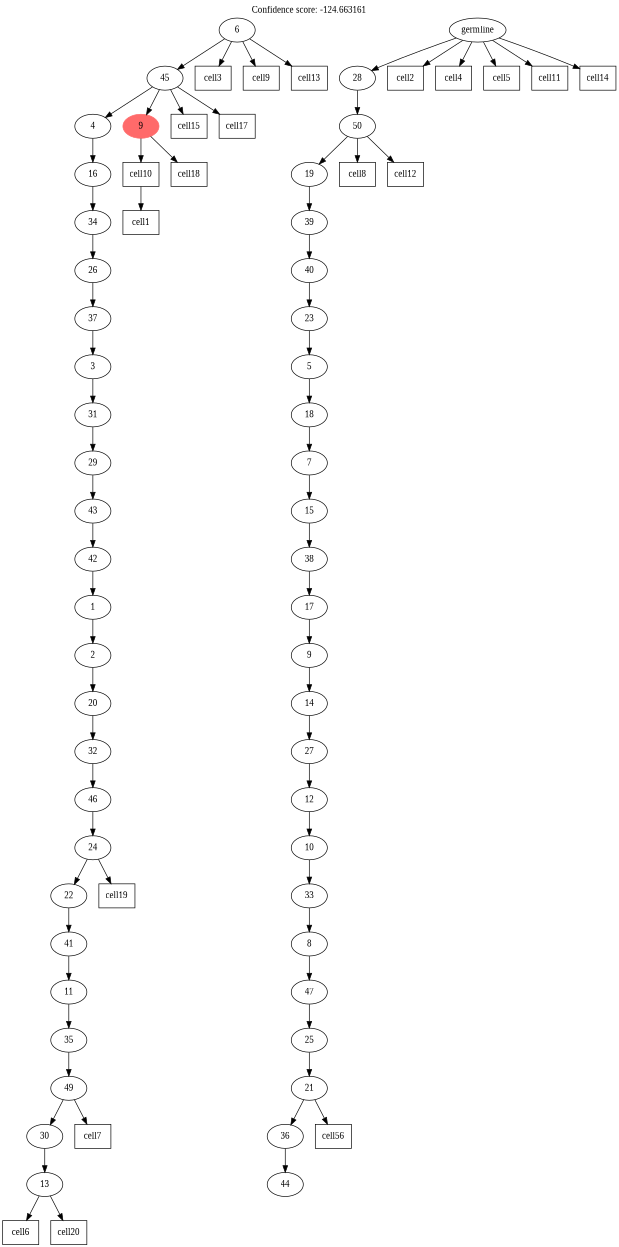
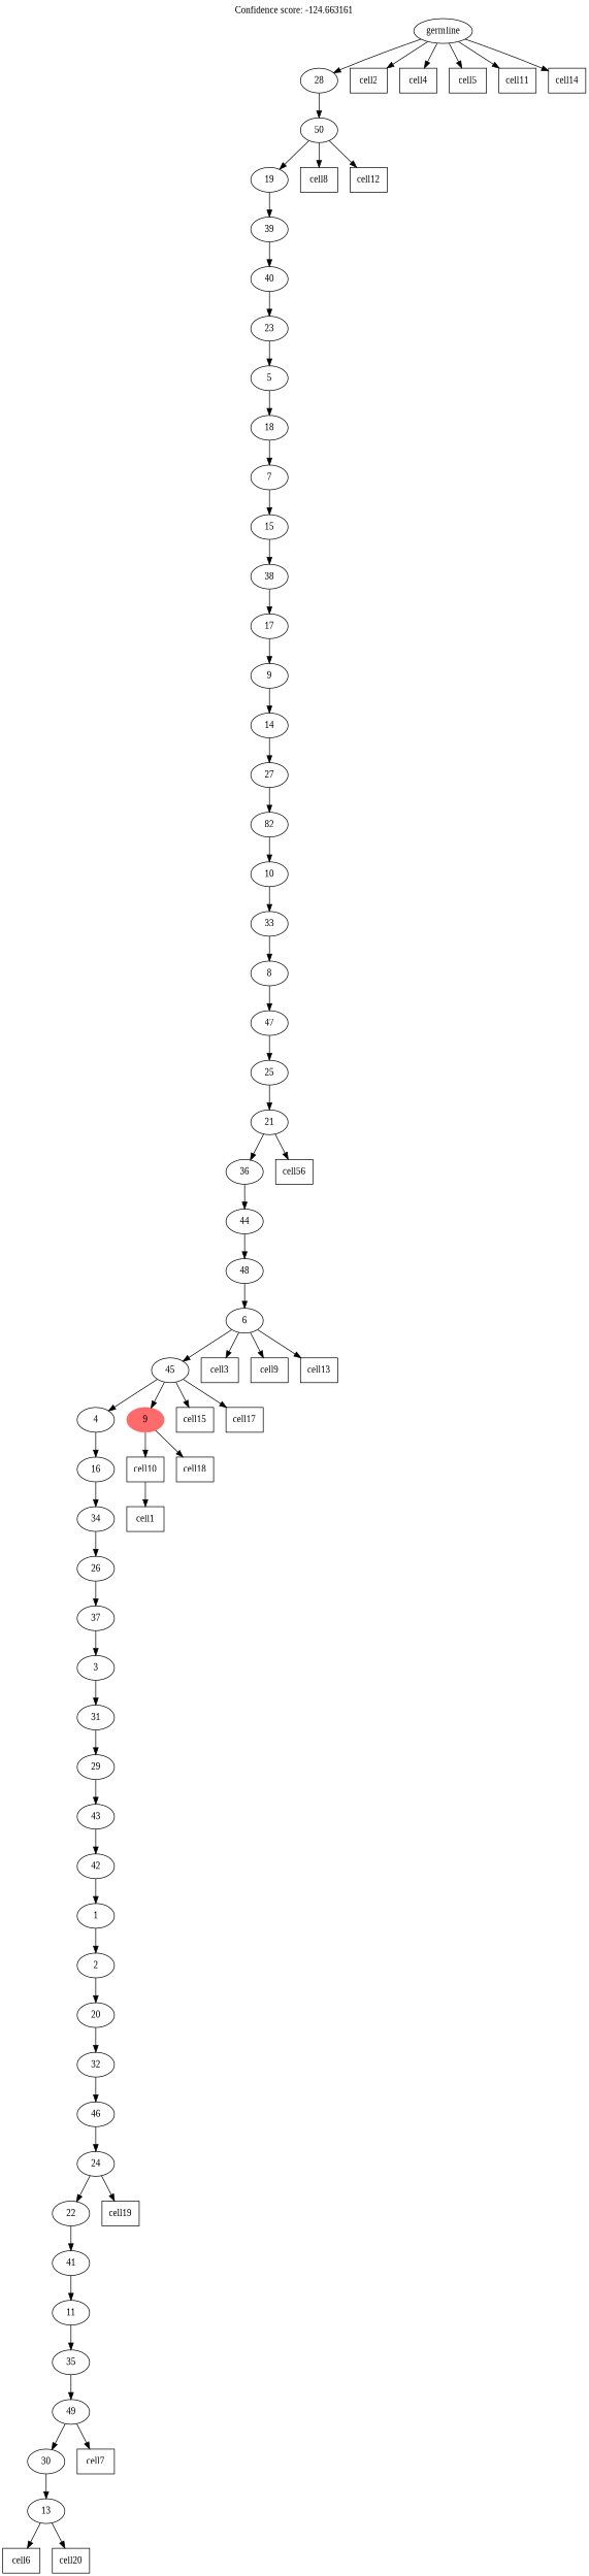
  digraph {
    fontname="Liberation Serif"
    label="Confidence score: -124.663161"
    labelloc=t
    node [fontname="Liberation Serif"]
    edge [fontname="Liberation Serif"]
    n1 [label=30]
    n2 [label=13]
    cell6 [shape=box]
    cell20 [shape=box]
    n5 [label=49]
    cell7 [shape=box]
    n7 [label=35]
    n8 [label=11]
    n9 [label=41]
    n10 [label=22]
    n11 [label=24]
    cell19 [shape=box]
    n13 [label=46]
    n14 [label=32]
    n15 [label=20]
    n16 [label=2]
    n17 [label=1]
    n18 [label=42]
    n19 [label=43]
    n20 [label=29]
    n21 [label=31]
    n22 [label=3]
    n23 [label=37]
    n24 [label=26]
    n25 [label=34]
    n26 [label=16]
    n27 [label=4]
    cell1 [shape=box]
    n29 [label=45]
    n30 [color=indianred1 label=9 style=filled]
    cell15 [shape=box]
    cell17 [shape=box]
    cell10 [shape=box]
    cell18 [shape=box]
    n35 [label=6]
    cell3 [shape=box]
    cell9 [shape=box]
    cell13 [shape=box]
+   n39 [label=48]
    n40 [label=44]
    n41 [label=36]
    n42 [label=21]
    n43 [label=cell56 shape=box]
    n44 [label=25]
    n45 [label=47]
    n46 [label=8]
    n47 [label=33]
    n48 [label=10]
-   n49 [label=12]
+   n49 [label=82]
    n50 [label=27]
    n51 [label=14]
    n52 [label=9]
    n53 [label=17]
    n54 [label=38]
    n55 [label=15]
    n56 [label=7]
    n57 [label=18]
    n58 [label=5]
    n59 [label=23]
    n60 [label=40]
    n61 [label=39]
    n62 [label=19]
    n63 [label=50]
    cell8 [shape=box]
    cell12 [shape=box]
    n66 [label=28]
    n67 [label=germline]
    cell2 [shape=box]
    cell4 [shape=box]
    cell5 [shape=box]
    cell11 [shape=box]
    cell14 [shape=box]
    n1 -> n2
    n2 -> cell6
    n2 -> cell20
    n5 -> n1
    n5 -> cell7
    n7 -> n5
    n8 -> n7
    n9 -> n8
    n10 -> n9
    n11 -> n10
    n11 -> cell19
    n13 -> n11
    n14 -> n13
    n15 -> n14
    n16 -> n15
    n17 -> n16
    n18 -> n17
    n19 -> n18
    n20 -> n19
    n21 -> n20
    n22 -> n21
    n23 -> n22
    n24 -> n23
    n25 -> n24
    n26 -> n25
    n27 -> n26
    n29 -> n27
    n29 -> n30
    n29 -> cell15
    n29 -> cell17
    n30 -> cell10
    n30 -> cell18
    cell10 -> cell1
    n35 -> n29
    n35 -> cell3
    n35 -> cell9
    n35 -> cell13
+   n39 -> n35
+   n40 -> n39
    n41 -> n40
    n42 -> n41
    n42 -> n43
    n44 -> n42
    n45 -> n44
    n46 -> n45
    n47 -> n46
    n48 -> n47
    n49 -> n48
    n50 -> n49
    n51 -> n50
    n52 -> n51
    n53 -> n52
    n54 -> n53
    n55 -> n54
    n56 -> n55
    n57 -> n56
    n58 -> n57
    n59 -> n58
    n60 -> n59
    n61 -> n60
    n62 -> n61
    n63 -> n62
    n63 -> cell8
    n63 -> cell12
    n66 -> n63
    n67 -> n66
    n67 -> cell2
    n67 -> cell4
    n67 -> cell5
    n67 -> cell11
    n67 -> cell14
  }
